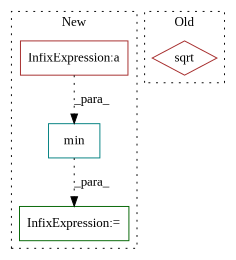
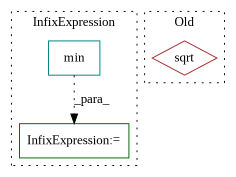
  digraph {
    fontname="Liberation Serif"
    node [a=32 color=brown fontname="Liberation Serif" shape=box]
    edge [fontname="Liberation Serif" style=dotted]
    n1 [color=teal l="4,1" label=min s="9840,9845"]
    n2 [a=7 color=darkgreen l=2 label="InfixExpression:=" s=9832]
-   n3 [a=27 l=3 label="InfixExpression:a" s=9746]
    n4 [l="5,1" label=sqrt s="9719,9742" shape=diamond]
    subgraph cluster_1 {
-     label=New
+     label=InfixExpression
      style=dotted
      n1
      n2
-     n3
    }
    subgraph cluster_2 {
      label=Old
      style=dotted
      n4
    }
    n1 -> n2 [label=_para_]
-   n3 -> n1 [label=_para_]
  }
